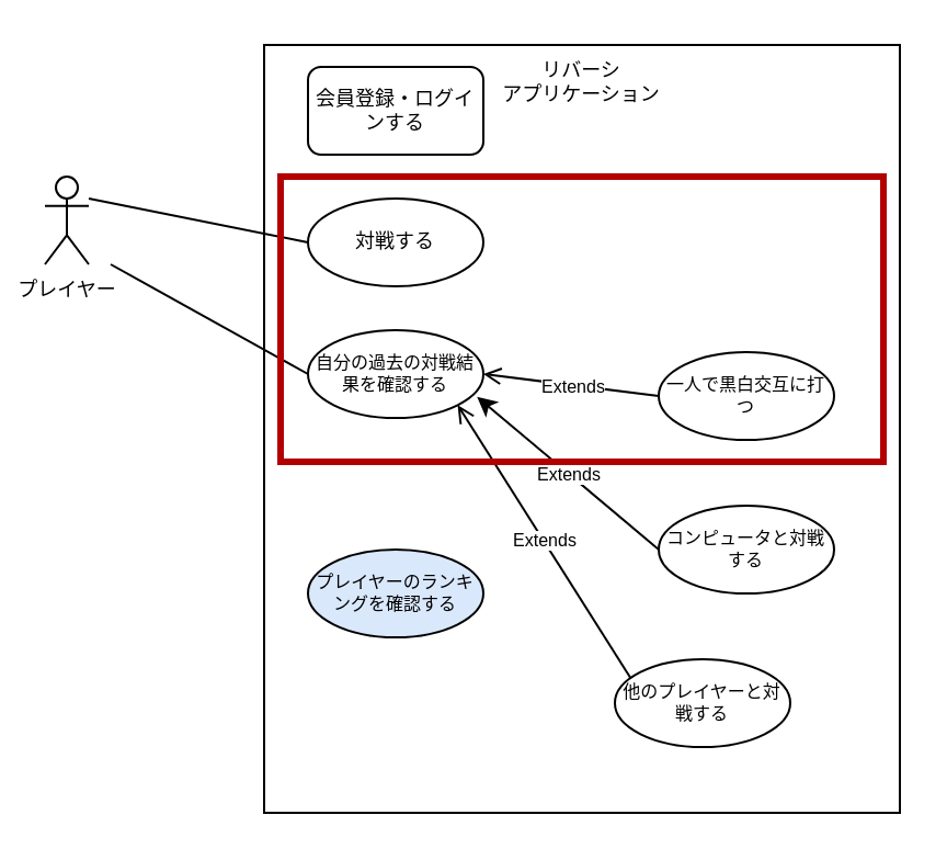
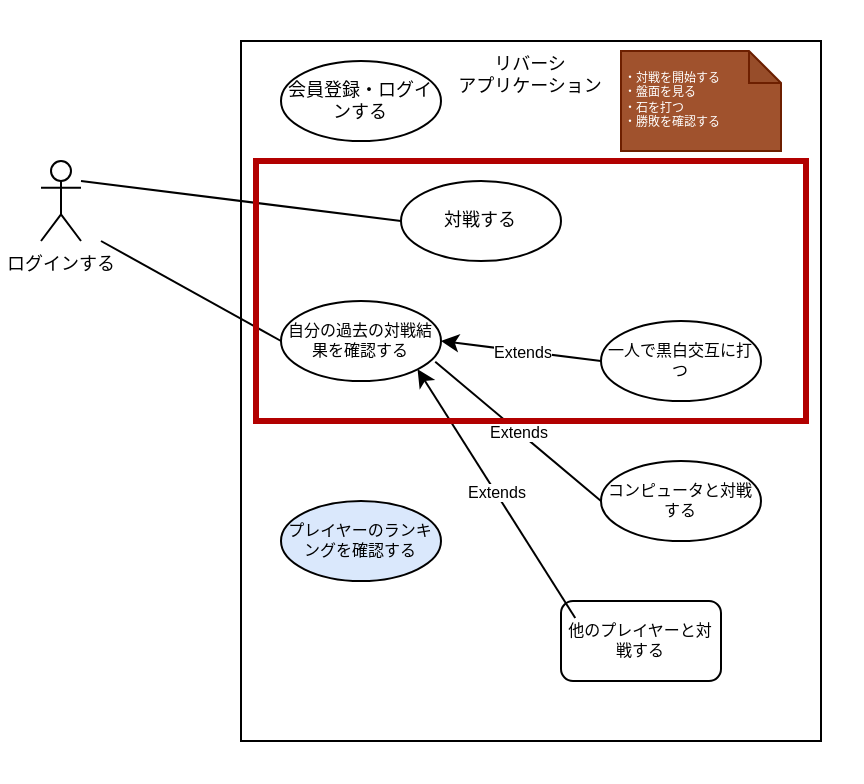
  <mxCell id="0" />
  <mxCell id="1" parent="0" />
  <mxCell id="2" value="&lt;font style=&quot;font-size: 9px;&quot;&gt;リバーシ&lt;br style=&quot;font-size: 9px;&quot;&gt;アプリケーション&lt;/font&gt;" style="rounded=0;whiteSpace=wrap;html=1;verticalAlign=top;fontSize=9;strokeColor=default;fillColor=none;" vertex="1" parent="1"><mxGeometry x="120" y="20" width="290" height="350" as="geometry" /></mxCell>
- <mxCell id="3" value="プレイヤー" style="shape=umlActor;verticalLabelPosition=bottom;verticalAlign=top;html=1;fontSize=9;" vertex="1" parent="1"><mxGeometry x="20" y="80" width="20" height="40" as="geometry" /></mxCell>
- <mxCell id="4" value="対戦する" style="ellipse;whiteSpace=wrap;html=1;fontSize=9;" vertex="1" parent="1"><mxGeometry x="140" y="90" width="80" height="40" as="geometry" /></mxCell>
+ <mxCell id="3" value="ログインする" style="shape=umlActor;verticalLabelPosition=bottom;verticalAlign=top;html=1;fontSize=9;" vertex="1" parent="1"><mxGeometry x="20" y="80" width="20" height="40" as="geometry" /></mxCell>
+ <mxCell id="4" value="対戦する" style="ellipse;whiteSpace=wrap;html=1;fontSize=9;" vertex="1" parent="1"><mxGeometry x="200" y="90" width="80" height="40" as="geometry" /></mxCell>
  <mxCell id="5" value="" style="endArrow=none;html=1;fontSize=9;entryX=0;entryY=0.5;entryDx=0;entryDy=0;" edge="1" parent="1" target="4"><mxGeometry width="50" height="50" relative="1" as="geometry"><mxPoint x="40" y="90" as="sourcePoint" /><mxPoint x="90" y="40" as="targetPoint" /></mxGeometry></mxCell>
+ <mxCell id="6" value="・対戦を開始する&lt;br style=&quot;font-size: 6px;&quot;&gt;・盤面を見る&lt;br style=&quot;font-size: 6px;&quot;&gt;・石を打つ&lt;br style=&quot;font-size: 6px;&quot;&gt;・勝敗を確認する" style="shape=note;whiteSpace=wrap;html=1;backgroundOutline=1;darkOpacity=0.05;fontSize=6;align=left;fillColor=#a0522d;strokeColor=#6D1F00;fontColor=#ffffff;size=16;" vertex="1" parent="1"><mxGeometry x="310" y="25" width="80" height="50" as="geometry" /></mxCell>
  <mxCell id="7" value="自分の過去の対戦結果を確認する" style="ellipse;whiteSpace=wrap;html=1;fontSize=8;" vertex="1" parent="1"><mxGeometry x="140" y="150" width="80" height="40" as="geometry" /></mxCell>
  <mxCell id="8" value="" style="endArrow=none;html=1;fontSize=9;entryX=0;entryY=0.5;entryDx=0;entryDy=0;" edge="1" parent="1" target="7"><mxGeometry width="50" height="50" relative="1" as="geometry"><mxPoint x="50" y="120" as="sourcePoint" /><mxPoint x="150" y="130" as="targetPoint" /></mxGeometry></mxCell>
  <mxCell id="9" value="プレイヤーのランキングを確認する" style="ellipse;whiteSpace=wrap;html=1;fontSize=8;fillColor=#dae8fc;" vertex="1" parent="1"><mxGeometry x="140" y="250" width="80" height="40" as="geometry" /></mxCell>
- <mxCell id="10" value="他のプレイヤーと対戦する" style="ellipse;whiteSpace=wrap;html=1;fontSize=8;" vertex="1" parent="1"><mxGeometry x="280" y="300" width="80" height="40" as="geometry" /></mxCell>
+ <mxCell id="10" value="他のプレイヤーと対戦する" style="whiteSpace=wrap;html=1;fontSize=8;rounded=1;" vertex="1" parent="1"><mxGeometry x="280" y="300" width="80" height="40" as="geometry" /></mxCell>
  <mxCell id="11" value="コンピュータと対戦する" style="ellipse;whiteSpace=wrap;html=1;fontSize=8;" vertex="1" parent="1"><mxGeometry x="300" y="230" width="80" height="40" as="geometry" /></mxCell>
  <mxCell id="12" value="一人で黒白交互に打つ" style="ellipse;whiteSpace=wrap;html=1;fontSize=8;" vertex="1" parent="1"><mxGeometry x="300" y="160" width="80" height="40" as="geometry" /></mxCell>
- <mxCell id="13" value="" style="endArrow=open;html=1;fontSize=8;entryX=1;entryY=1;entryDx=0;entryDy=0;exitX=0.089;exitY=0.212;exitDx=0;exitDy=0;exitPerimeter=0;" edge="1" parent="1" source="10" target="7"><mxGeometry relative="1" as="geometry"><mxPoint x="180" y="220" as="sourcePoint" /><mxPoint x="280" y="220" as="targetPoint" /></mxGeometry></mxCell>
+ <mxCell id="13" value="" style="endArrow=classic;html=1;fontSize=8;entryX=1;entryY=1;entryDx=0;entryDy=0;exitX=0.089;exitY=0.212;exitDx=0;exitDy=0;exitPerimeter=0;" edge="1" parent="1" source="10" target="7"><mxGeometry relative="1" as="geometry"><mxPoint x="180" y="220" as="sourcePoint" /><mxPoint x="280" y="220" as="targetPoint" /></mxGeometry></mxCell>
  <mxCell id="14" value="Extends" style="edgeLabel;resizable=0;html=1;align=center;verticalAlign=middle;strokeColor=default;fontSize=8;fillColor=none;" connectable="0" vertex="1" parent="13"><mxGeometry relative="1" as="geometry" /></mxCell>
- <mxCell id="15" value="" style="endArrow=classic;html=1;fontSize=8;entryX=0.964;entryY=0.759;entryDx=0;entryDy=0;exitX=0;exitY=0.5;exitDx=0;exitDy=0;entryPerimeter=0;" edge="1" parent="1" source="11" target="7"><mxGeometry relative="1" as="geometry"><mxPoint x="297.12" y="318.48" as="sourcePoint" /><mxPoint x="218.284" y="194.142" as="targetPoint" /></mxGeometry></mxCell>
+ <mxCell id="15" value="" style="endArrow=none;html=1;fontSize=8;entryX=0.964;entryY=0.759;entryDx=0;entryDy=0;exitX=0;exitY=0.5;exitDx=0;exitDy=0;entryPerimeter=0;" edge="1" parent="1" source="11" target="7"><mxGeometry relative="1" as="geometry"><mxPoint x="297.12" y="318.48" as="sourcePoint" /><mxPoint x="218.284" y="194.142" as="targetPoint" /></mxGeometry></mxCell>
  <mxCell id="16" value="Extends" style="edgeLabel;resizable=0;html=1;align=center;verticalAlign=middle;strokeColor=default;fontSize=8;fillColor=none;" connectable="0" vertex="1" parent="15"><mxGeometry relative="1" as="geometry" /></mxCell>
- <mxCell id="17" value="" style="endArrow=open;html=1;fontSize=8;entryX=1;entryY=0.5;entryDx=0;entryDy=0;exitX=0;exitY=0.5;exitDx=0;exitDy=0;" edge="1" parent="1" source="12" target="7"><mxGeometry relative="1" as="geometry"><mxPoint x="307.12" y="328.48" as="sourcePoint" /><mxPoint x="228.284" y="204.142" as="targetPoint" /></mxGeometry></mxCell>
+ <mxCell id="17" value="" style="endArrow=classic;html=1;fontSize=8;entryX=1;entryY=0.5;entryDx=0;entryDy=0;exitX=0;exitY=0.5;exitDx=0;exitDy=0;" edge="1" parent="1" source="12" target="7"><mxGeometry relative="1" as="geometry"><mxPoint x="307.12" y="328.48" as="sourcePoint" /><mxPoint x="228.284" y="204.142" as="targetPoint" /></mxGeometry></mxCell>
  <mxCell id="18" value="Extends" style="edgeLabel;resizable=0;html=1;align=center;verticalAlign=middle;strokeColor=default;fontSize=8;fillColor=none;" connectable="0" vertex="1" parent="17"><mxGeometry relative="1" as="geometry" /></mxCell>
  <mxCell id="19" value="" style="rounded=0;whiteSpace=wrap;html=1;strokeColor=#B20000;fontSize=8;fillColor=none;fontColor=#ffffff;strokeWidth=3;" vertex="1" parent="1"><mxGeometry x="127.5" y="80" width="275" height="130" as="geometry" /></mxCell>
- <mxCell id="20" value="会員登録・ログインする" style="whiteSpace=wrap;html=1;fontSize=9;rounded=1;" vertex="1" parent="1"><mxGeometry x="140" y="30" width="80" height="40" as="geometry" /></mxCell>
+ <mxCell id="20" value="会員登録・ログインする" style="ellipse;whiteSpace=wrap;html=1;fontSize=9;" vertex="1" parent="1"><mxGeometry x="140" y="30" width="80" height="40" as="geometry" /></mxCell>
